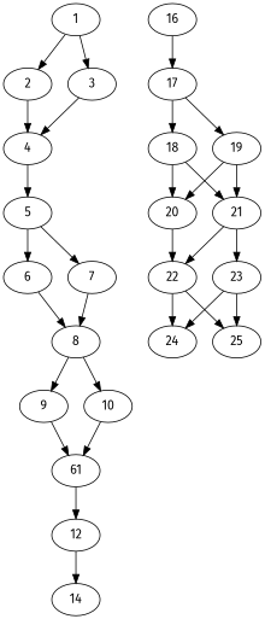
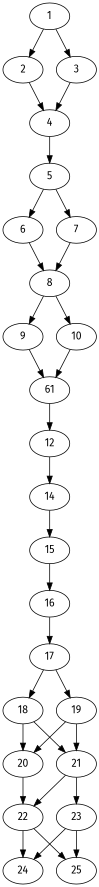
  digraph {
    fontname="Fira Sans"
    node [alpha=0.07 fontname="Fira Sans"]
    edge [fontname="Fira Sans"]
    1 [alpha=0.13 expect_size=45268992]
    2 [alpha=0.06 expect_size=18992128]
    3 [alpha=0.15 expect_size=11781120]
    4 [expect_size=50614272]
    5 [alpha=0.10 expect_size=45213696]
    6 [alpha=0.14 expect_size=25646080]
    7 [alpha=0.05 expect_size=16983040]
    8 [alpha=0.11 expect_size=20598784]
    9 [alpha=0.11 expect_size=36110336]
    10 [expect_size=20414464]
    n11 [alpha=0.14 expect_size=44180480 label=61]
    12 [alpha=0.08 expect_size=28321792]
    14 [alpha=0.00 expect_size=29329408]
+   15 [alpha=0.01 expect_size=45366272]
    16 [expect_size=21015552]
    17 [alpha=0.16 expect_size=6998016]
    18 [alpha=0.03 expect_size=19950592]
    19 [alpha=0.18 expect_size=45720576]
    20 [alpha=0.12 expect_size=24706048]
    21 [alpha=0.03 expect_size=41922560]
    22 [alpha=0.19 expect_size=28190720]
    23 [alpha=0.18 expect_size=46447616]
    24 [alpha=0.17 expect_size=31988736]
    25 [alpha=0.12 expect_size=32421888]
    1 -> 2
    1 -> 3
    2 -> 4
    3 -> 4
    4 -> 5
    5 -> 6
    5 -> 7
    6 -> 8
    7 -> 8
    8 -> 9
    8 -> 10
    9 -> n11
    10 -> n11
    n11 -> 12
    12 -> 14
+   14 -> 15
+   15 -> 16
    16 -> 17
    17 -> 18
    17 -> 19
    18 -> 20
    18 -> 21
    19 -> 20
    19 -> 21
    20 -> 22
    21 -> 22
    21 -> 23
    22 -> 24
    22 -> 25
    23 -> 24
    23 -> 25
  }
